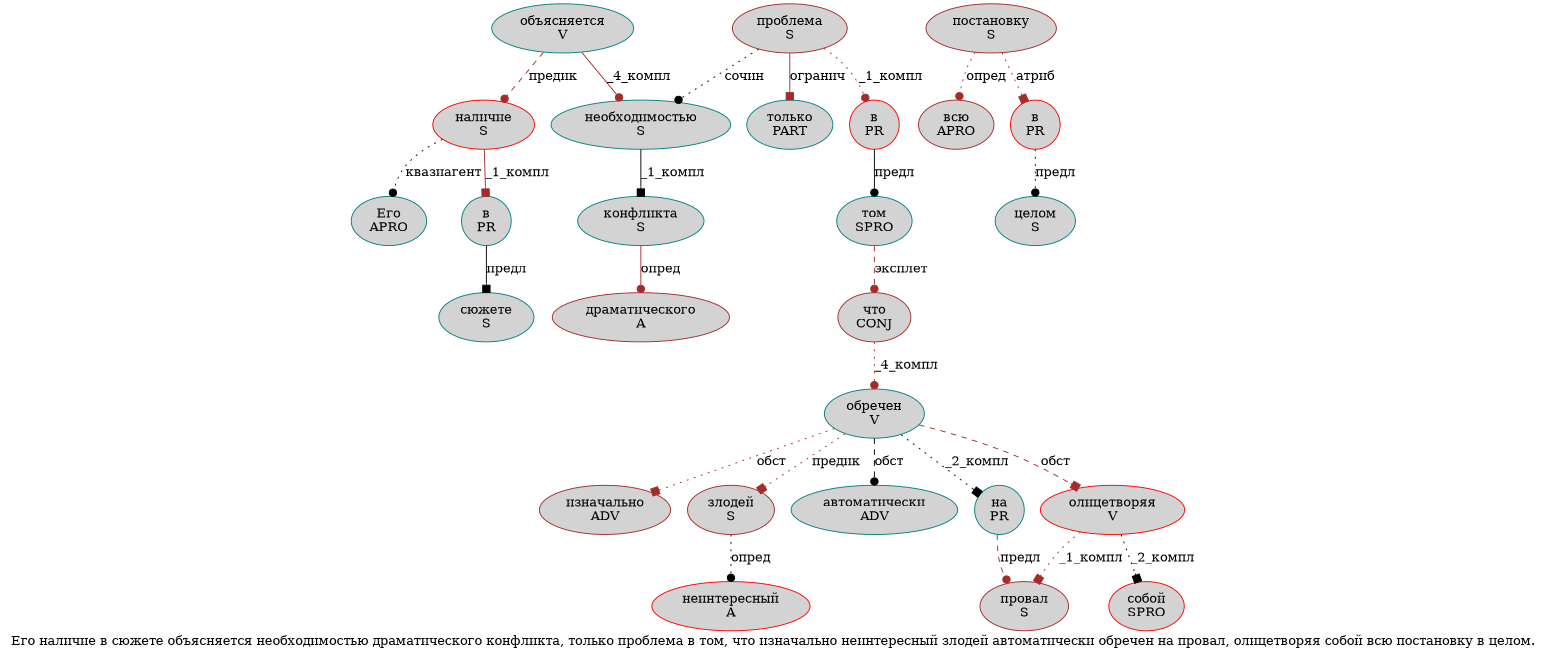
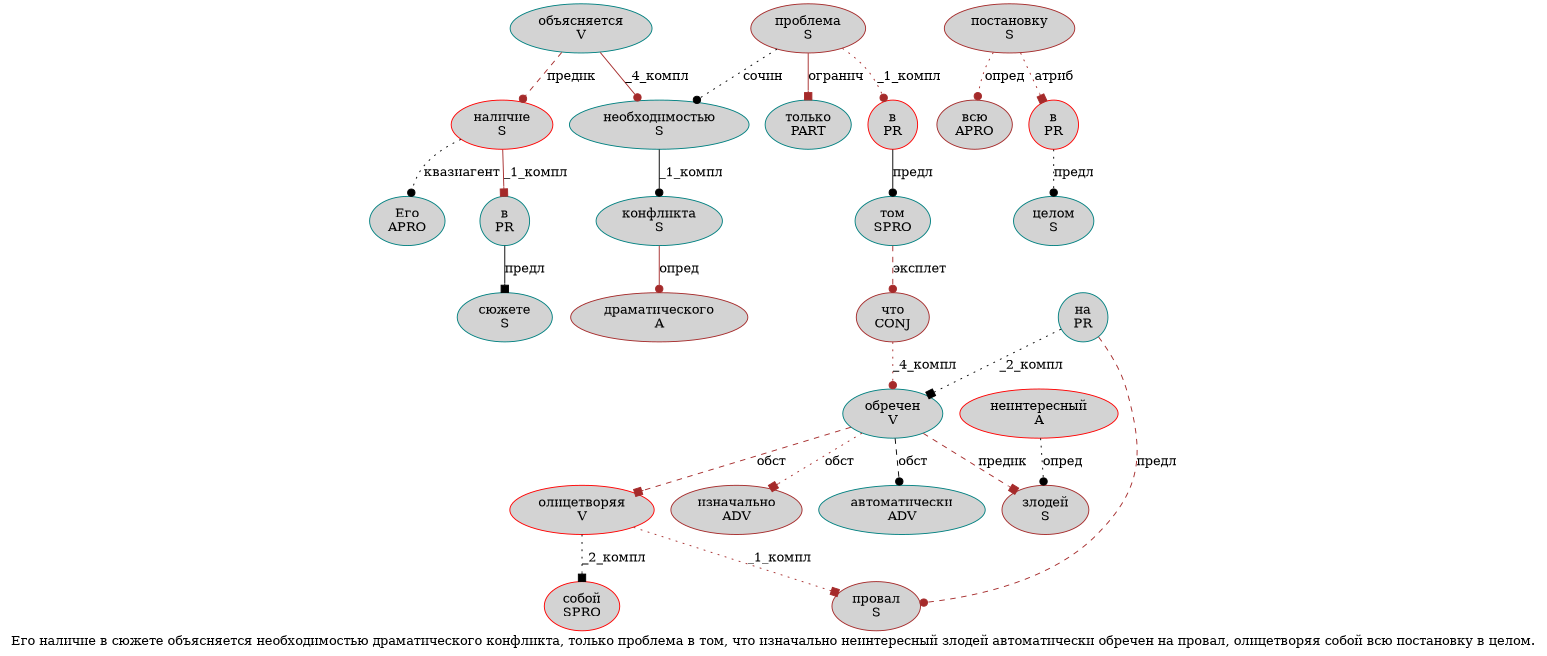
  digraph {
    fontname="DejaVu Serif"
    label="Его наличие в сюжете объясняется необходимостью драматического конфликта, только проблема в том, что изначально неинтересный злодей автоматически обречен на провал, олицетворяя собой всю постановку в целом."
    node [color=teal fillcolor=lightgray fontname="DejaVu Serif" penwidth=1 shape=ellipse style=filled]
    edge [arrowhead=dot color=brown fontname="DejaVu Serif" style=dotted]
    n1 [label="Его\nAPRO"]
    n2 [color=red label="наличие\nS"]
    n3 [label="в\nPR"]
    n4 [label="сюжете\nS"]
    n5 [label="объясняется\nV"]
    n6 [label="необходимостью\nS"]
    n7 [label="конфликта\nS"]
    n8 [color=brown label="драматического\nA"]
    n9 [color=brown label="проблема\nS"]
    n10 [label="только\nPART"]
    n11 [color=red label="в\nPR"]
    n12 [label="том\nSPRO"]
    n13 [color=brown label="что\nCONJ"]
    n14 [label="обречен\nV"]
    n15 [color=brown label="изначально\nADV"]
    n16 [color=brown label="злодей\nS"]
    n17 [label="автоматически\nADV"]
    n18 [label="на\nPR"]
    n19 [color=red label="олицетворяя\nV"]
    n20 [color=red label="неинтересный\nA"]
    n21 [color=brown label="провал\nS"]
    n22 [color=red label="собой\nSPRO"]
    n23 [color=brown label="постановку\nS"]
    n24 [color=brown label="всю\nAPRO"]
    n25 [color=red label="в\nPR"]
    n26 [label="целом\nS"]
    n2 -> n1 [color=black label="квазиагент"]
    n2 -> n3 [arrowhead=box label="_1_компл" style=solid]
    n3 -> n4 [arrowhead=box color=black label="предл" style=solid]
    n5 -> n2 [label="предик" style=dashed]
    n5 -> n6 [label="_4_компл" style=solid]
-   n6 -> n7 [arrowhead=box color=black label="_1_компл" style=solid]
+   n6 -> n7 [color=black label="_1_компл" style=solid]
    n7 -> n8 [label="опред" style=solid]
    n9 -> n6 [color=black label="сочин"]
    n9 -> n10 [arrowhead=box label="огранич" style=solid]
    n9 -> n11 [label="_1_компл"]
    n11 -> n12 [color=black label="предл" style=solid]
    n12 -> n13 [label="эксплет" style=dashed]
    n13 -> n14 [label="_4_компл"]
    n14 -> n15 [arrowhead=box label="обст"]
-   n14 -> n16 [arrowhead=box label="предик"]
+   n14 -> n16 [arrowhead=box label="предик" style=dashed]
    n14 -> n17 [color=black label="обст" style=dashed]
-   n14 -> n18 [arrowhead=box color=black label="_2_компл"]
+   n18 -> n14 [arrowhead=box color=black label="_2_компл"]
    n14 -> n19 [arrowhead=box label="обст" style=dashed]
-   n16 -> n20 [color=black label="опред"]
+   n20 -> n16 [color=black label="опред"]
    n18 -> n21 [label="предл" style=dashed]
    n19 -> n21 [arrowhead=box label="_1_компл"]
    n19 -> n22 [arrowhead=box color=black label="_2_компл"]
    n23 -> n24 [label="опред"]
    n23 -> n25 [arrowhead=box label="атриб"]
    n25 -> n26 [color=black label="предл"]
  }
